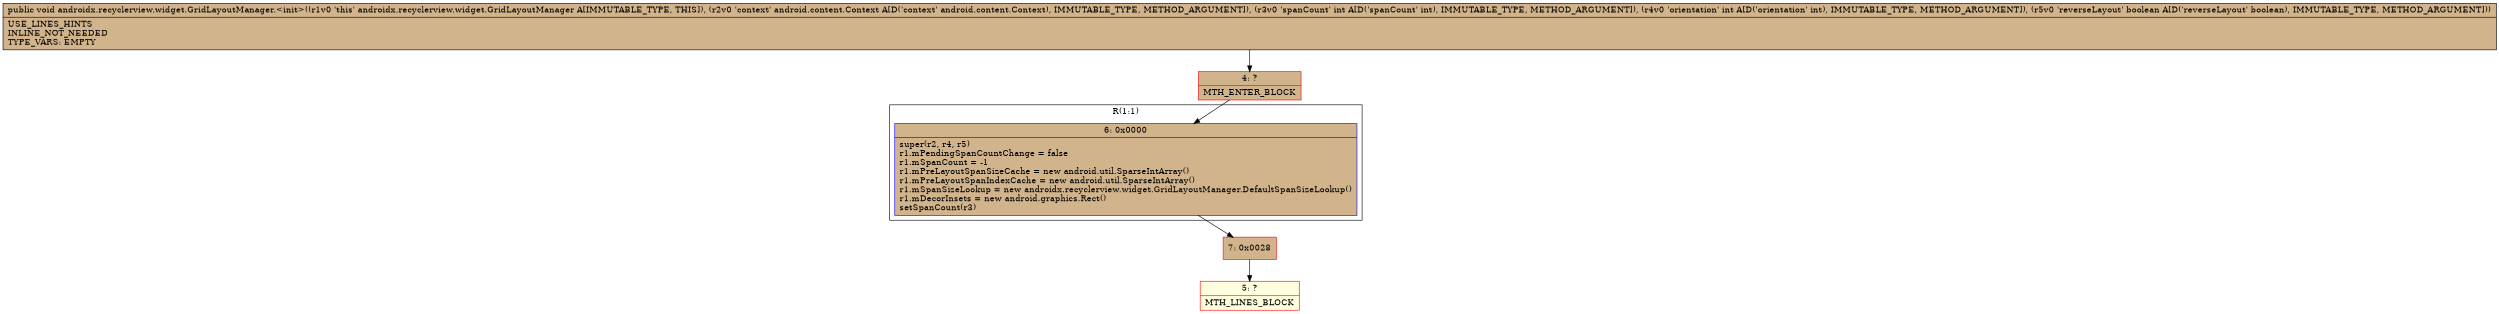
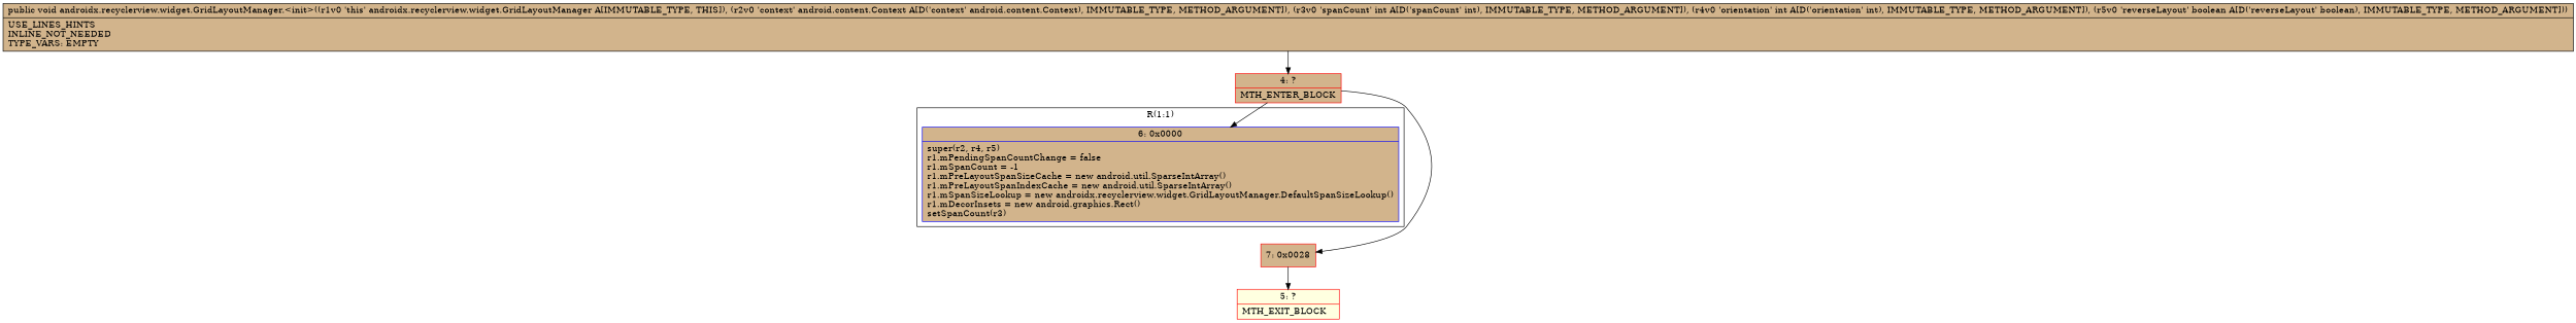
  digraph {
    node [color=red fillcolor=tan shape=record style=filled]
    n1 [color=blue label="{6\:\ 0x0000|super(r2, r4, r5)\lr1.mPendingSpanCountChange = false\lr1.mSpanCount = \-1\lr1.mPreLayoutSpanSizeCache = new android.util.SparseIntArray()\lr1.mPreLayoutSpanIndexCache = new android.util.SparseIntArray()\lr1.mSpanSizeLookup = new androidx.recyclerview.widget.GridLayoutManager.DefaultSpanSizeLookup()\lr1.mDecorInsets = new android.graphics.Rect()\lsetSpanCount(r3)\l}"]
    n2 [label="{7\:\ 0x0028}"]
-   n3 [fillcolor=lightyellow label="{5\:\ ?|MTH_LINES_BLOCK\l}"]
+   n3 [fillcolor=lightyellow label="{5\:\ ?|MTH_EXIT_BLOCK\l}"]
    n4 [label="{4\:\ ?|MTH_ENTER_BLOCK\l}"]
    n5 [label="{public void androidx.recyclerview.widget.GridLayoutManager.\<init\>((r1v0 'this' androidx.recyclerview.widget.GridLayoutManager A[IMMUTABLE_TYPE, THIS]), (r2v0 'context' android.content.Context A[D('context' android.content.Context), IMMUTABLE_TYPE, METHOD_ARGUMENT]), (r3v0 'spanCount' int A[D('spanCount' int), IMMUTABLE_TYPE, METHOD_ARGUMENT]), (r4v0 'orientation' int A[D('orientation' int), IMMUTABLE_TYPE, METHOD_ARGUMENT]), (r5v0 'reverseLayout' boolean A[D('reverseLayout' boolean), IMMUTABLE_TYPE, METHOD_ARGUMENT]))  | USE_LINES_HINTS\lINLINE_NOT_NEEDED\lTYPE_VARS: EMPTY\l}" color=""]
    subgraph cluster_1 {
      label="R(1:1)"
      n1
    }
-   n1 -> n2
+   n4 -> n2
    n2 -> n3
    n4 -> n1
    n5 -> n4
  }
